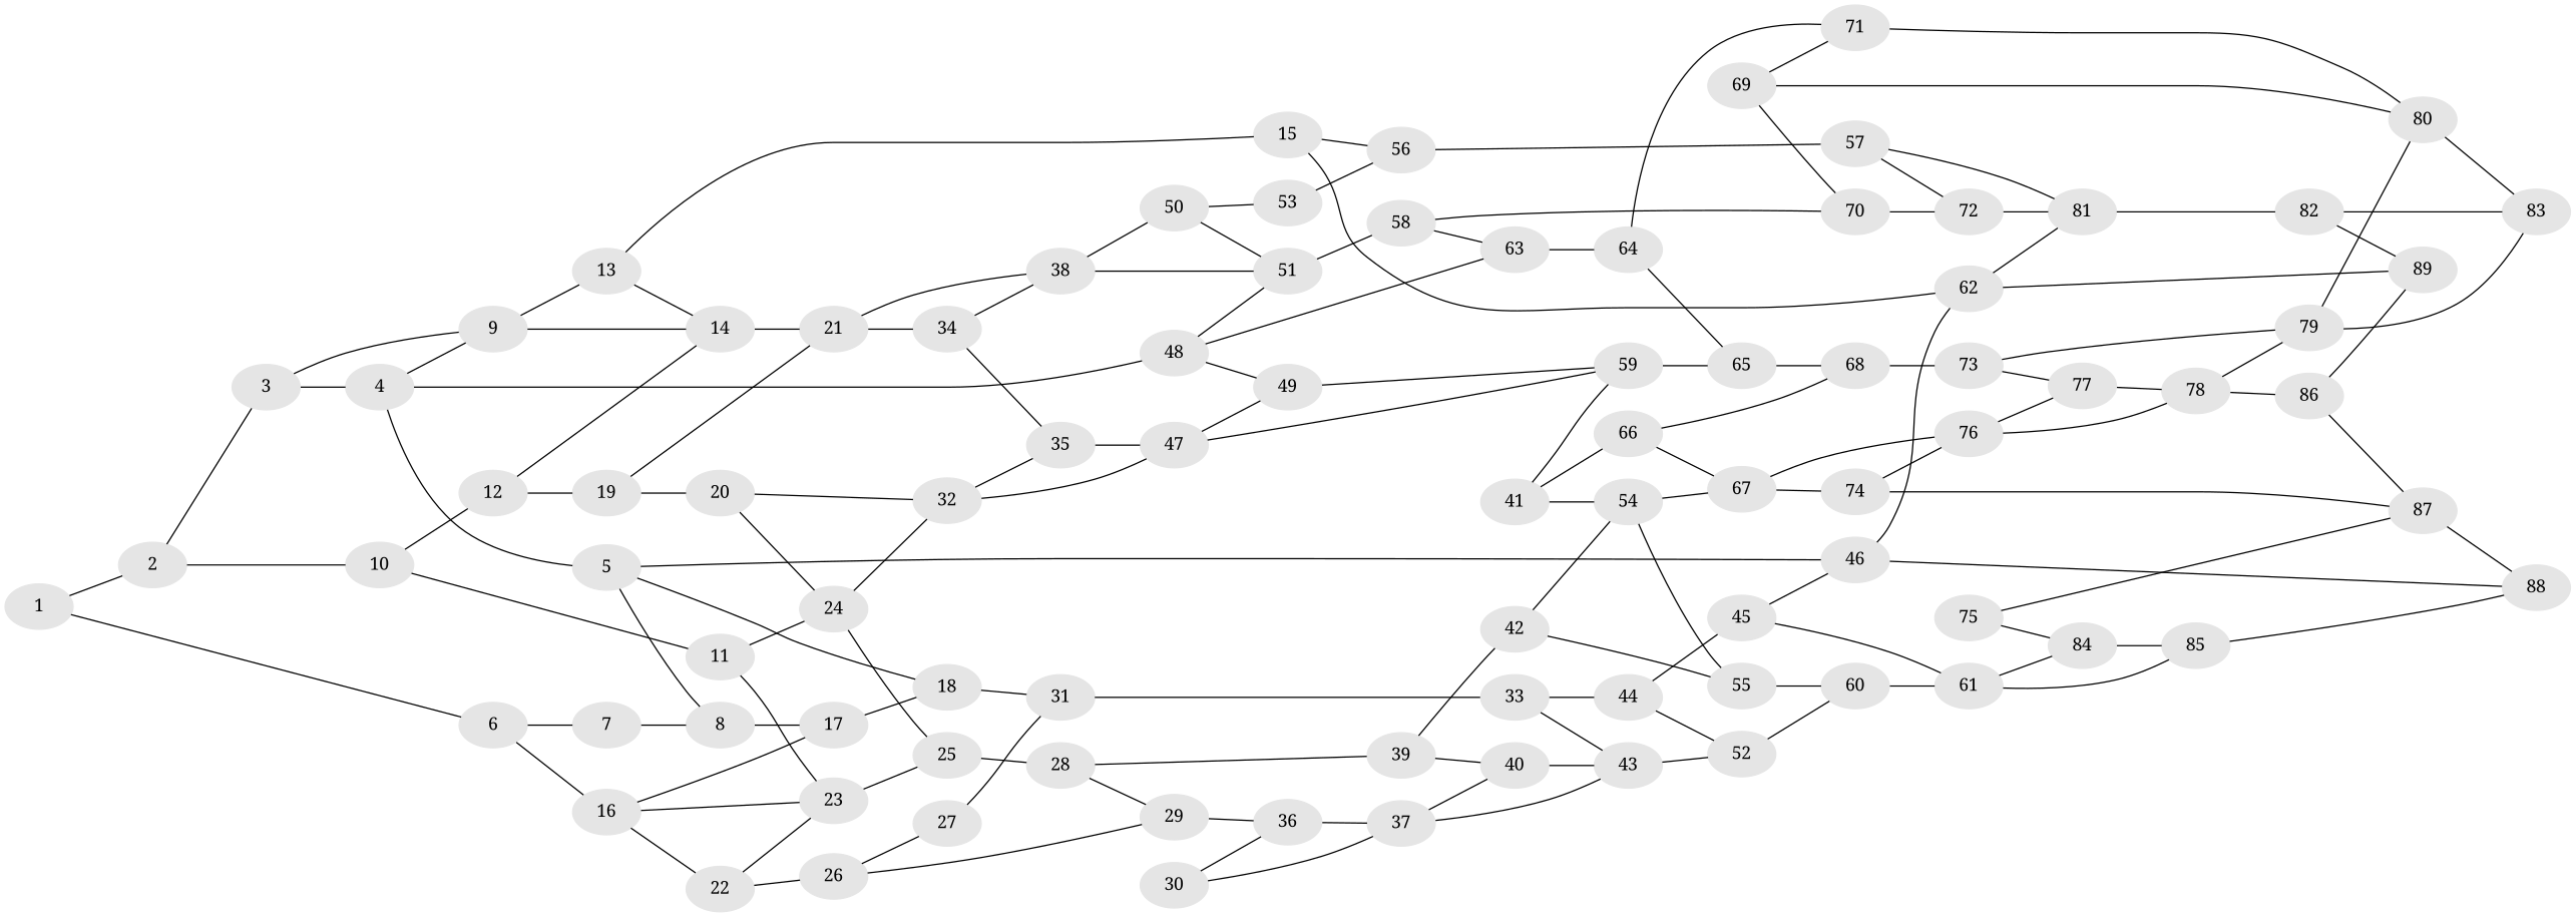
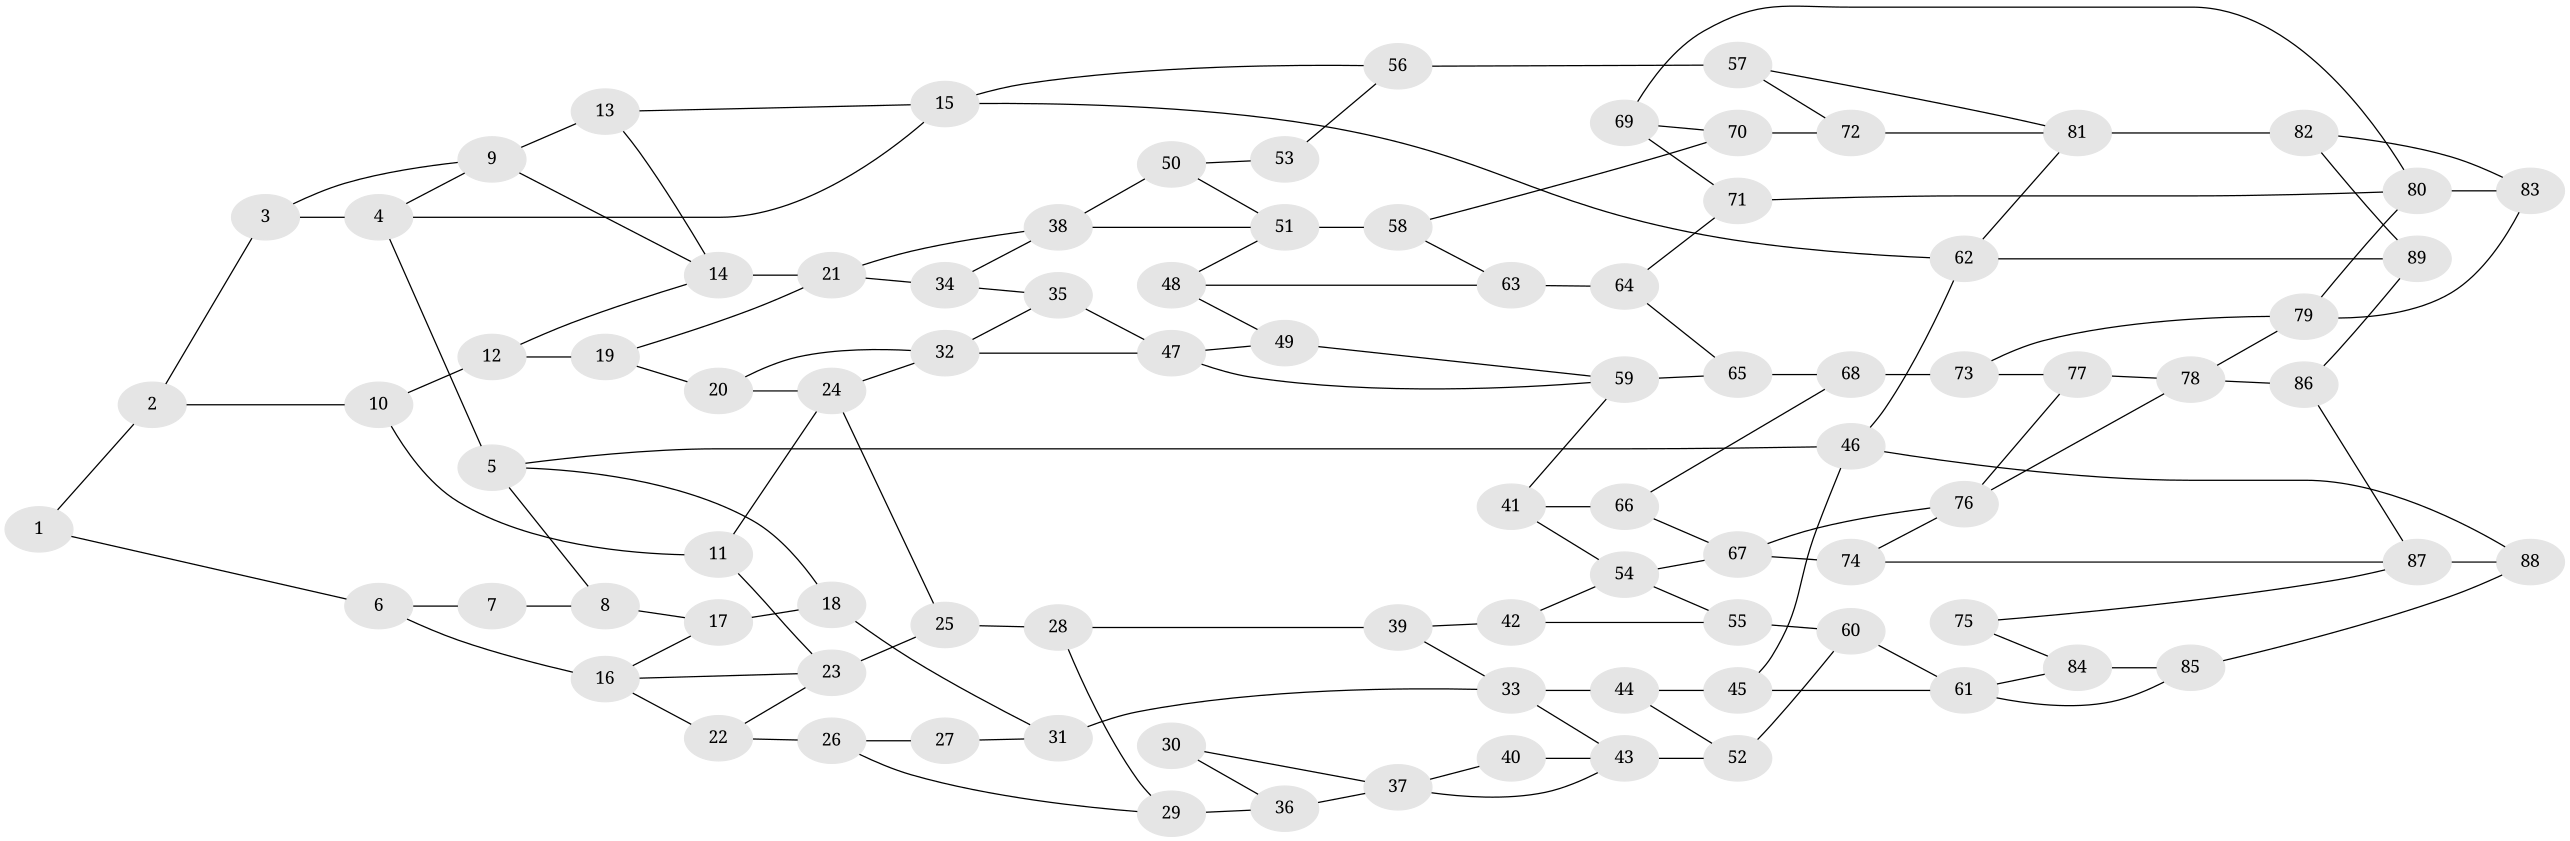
  graph {
    fontname="Noto Serif"
    rankdir=LR
    node [color=gray90 fontname="Noto Serif" style=filled]
    edge [fontname="Noto Serif" weight=1.0]
    1
    2
    6
    3
    10
    7
    16
    4
    9
    11
    12
    5
    15
    13
    14
    8
    18
    46
    56
    62
    17
    31
    88
    23
    22
    21
    24
    19
    25
    32
    20
    34
    38
    57
    81
    89
    26
    33
    35
    47
    50
    51
    27
    29
    28
    39
    30
    36
    37
    40
    42
    43
    44
    59
    49
    52
    45
    53
    58
    54
    55
    41
    66
    67
    65
    68
    60
    61
    84
    85
    48
    63
    64
    70
    74
    76
    72
    82
    71
    80
    73
    87
    77
    78
    79
    69
    83
    75
    86
    1 -- 2
    1 -- 6
    2 -- 3
    2 -- 10
    6 -- 7
    6 -- 16
    3 -- 4
    3 -- 9
    10 -- 11
    10 -- 12
    7 -- 8 [weight=2.0]
    16 -- 17
    16 -- 23
    16 -- 22
    4 -- 9
    4 -- 5
-   4 -- 48
+   4 -- 15
    9 -- 13
    9 -- 14
    11 -- 23
    11 -- 24
    12 -- 14
    12 -- 19
    5 -- 8
    5 -- 18
    5 -- 46
    15 -- 56
    15 -- 62
    13 -- 15
    13 -- 14
    14 -- 21
    8 -- 17
    18 -- 31
    46 -- 62
    46 -- 88
    56 -- 57
    62 -- 81
    62 -- 89
    17 -- 18
    31 -- 33
    23 -- 25
    22 -- 23
    22 -- 26
    21 -- 34
    21 -- 38
    24 -- 25
    24 -- 32
    19 -- 21
    19 -- 20
    25 -- 28
    32 -- 35
    32 -- 47
    20 -- 24
    20 -- 32
    34 -- 38
    34 -- 35
    38 -- 50
    38 -- 51
    57 -- 81
    57 -- 72
    81 -- 82
    26 -- 27 [weight=2.0]
    26 -- 29
    33 -- 43
    33 -- 44
    35 -- 47
    47 -- 59
    47 -- 49
    50 -- 51
    50 -- 53 [weight=2.0]
    51 -- 58
    27 -- 31 [weight=2.0]
    29 -- 36 [weight=2.0]
    28 -- 29
    28 -- 39
-   39 -- 40
+   39 -- 33
    39 -- 42
    30 -- 36
    30 -- 37
    36 -- 37
    37 -- 40
    37 -- 43
    40 -- 43
    42 -- 54
    42 -- 55
    43 -- 52
    44 -- 52
    44 -- 45
    59 -- 65
    49 -- 59
    52 -- 60
    45 -- 46
    45 -- 61
    53 -- 56 [weight=2.0]
    58 -- 63
    58 -- 70
    54 -- 55
    54 -- 67
    55 -- 60 [weight=2.0]
    41 -- 59
    41 -- 54
    41 -- 66
    66 -- 67
    66 -- 68
    67 -- 74
    67 -- 76
    65 -- 68
    68 -- 73
    60 -- 61
    61 -- 84
    61 -- 85
    84 -- 85
    85 -- 88
    48 -- 51
    48 -- 49
    48 -- 63
    63 -- 64
    64 -- 65
    64 -- 71 [weight=2.0]
    70 -- 72 [weight=2.0]
    74 -- 76
    74 -- 87
    76 -- 77
    76 -- 78
    72 -- 81
    82 -- 89
    82 -- 83
    71 -- 80
    80 -- 83
    73 -- 77
    73 -- 79
    87 -- 88
    77 -- 78
    78 -- 79
    78 -- 86
    79 -- 80
    79 -- 83
    69 -- 70
    69 -- 71
    69 -- 80
    75 -- 84 [weight=2.0]
    75 -- 87
    86 -- 89
    86 -- 87
  }
